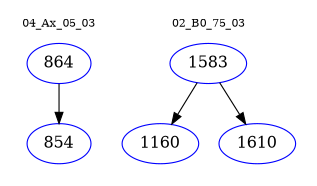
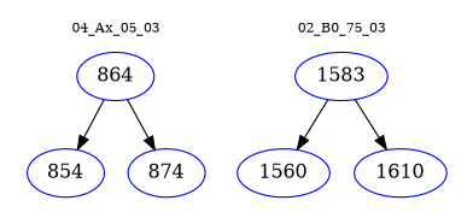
  digraph {
    node [color=blue]
    edge [color=black]
    n1 [label=864]
    n2 [label=854]
+   n3 [label=874]
    n4 [label=1583]
-   n5 [label=1160]
+   n5 [label=1560]
    n6 [label=1610]
    subgraph cluster_1 {
      color=white
      fontsize=10
      label="04_Ax_05_03"
      n1
      n2
+     n3
    }
    subgraph cluster_2 {
      color=white
      fontsize=10
      label="02_B0_75_03"
      n4
      n5
      n6
    }
    n1 -> n2
+   n1 -> n3
    n4 -> n5
    n4 -> n6
  }
